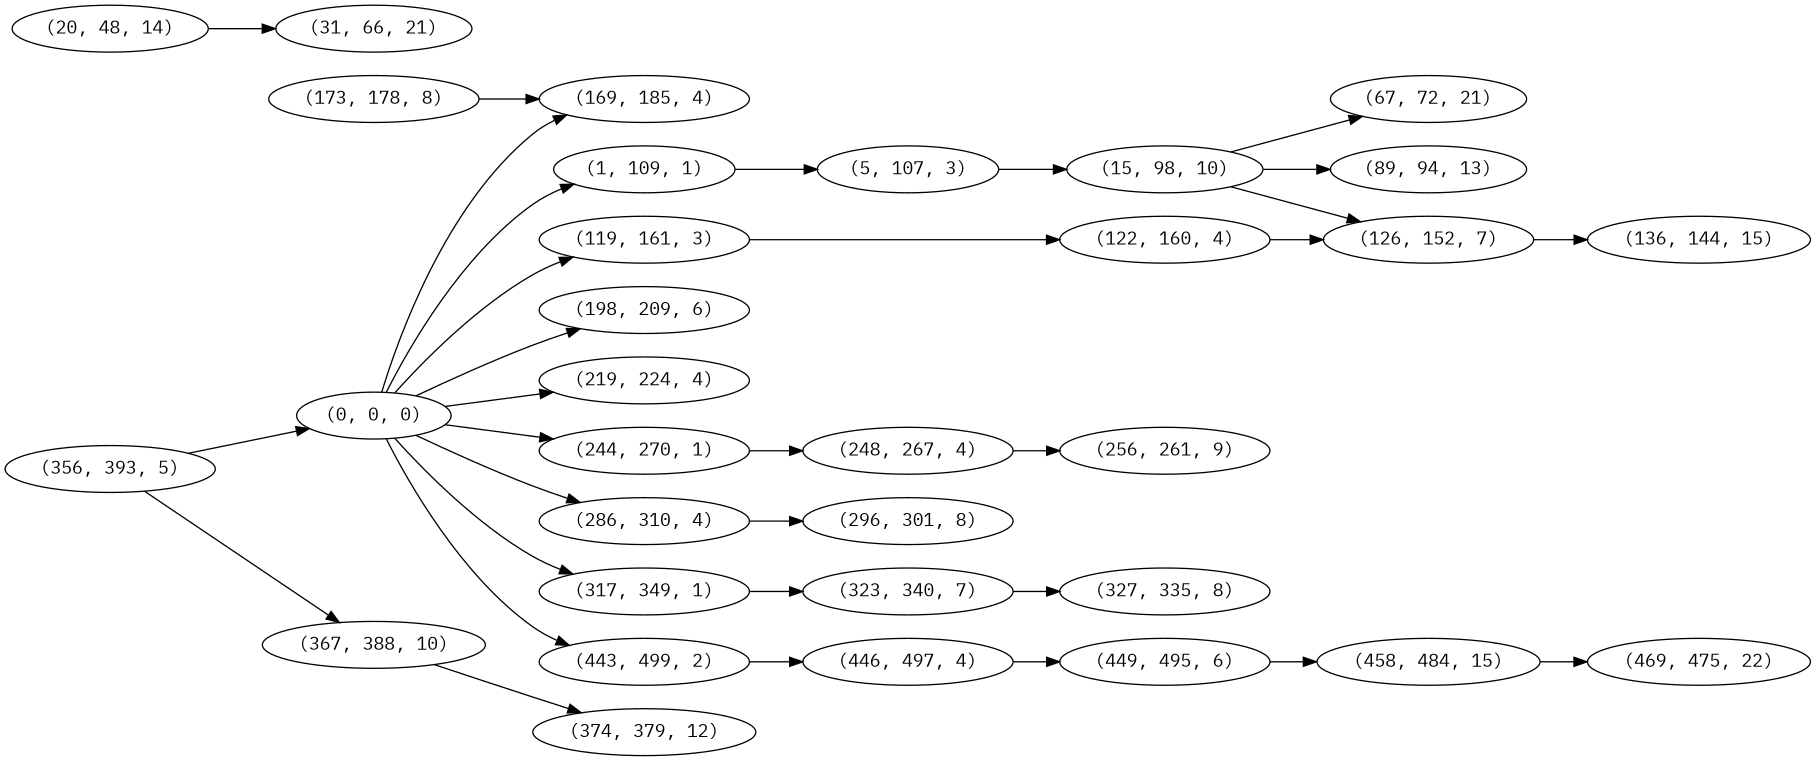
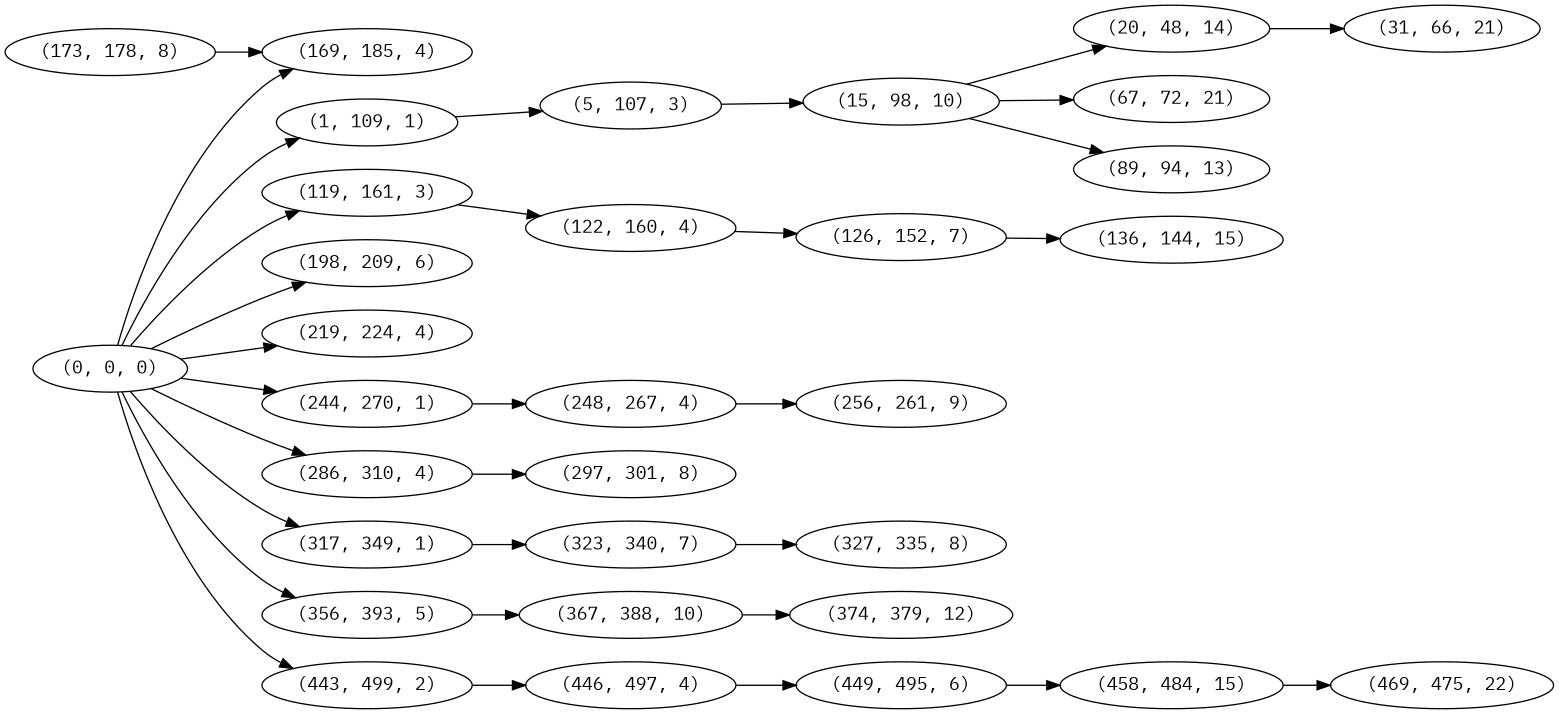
  digraph {
    fontname="IBM Plex Mono"
    rankdir=LR
    node [fontname="IBM Plex Mono"]
    edge [fontname="IBM Plex Mono"]
    "(0, 0, 0)"
    "(1, 109, 1)"
    "(119, 161, 3)"
    "(169, 185, 4)"
    "(198, 209, 6)"
    "(219, 224, 4)"
    "(244, 270, 1)"
    "(286, 310, 4)"
    "(317, 349, 1)"
    "(356, 393, 5)"
    "(443, 499, 2)"
    "(5, 107, 3)"
    "(122, 160, 4)"
    "(248, 267, 4)"
-   "(296, 301, 8)"
+   "(296, 301, 8)" [label="(297, 301, 8)"]
    "(323, 340, 7)"
    "(367, 388, 10)"
    "(446, 497, 4)"
    "(15, 98, 10)"
    "(20, 48, 14)"
    "(67, 72, 21)"
    "(89, 94, 13)"
    n23 [label="(31, 66, 21)"]
    "(126, 152, 7)"
    "(136, 144, 15)"
    "(173, 178, 8)"
    "(256, 261, 9)"
    "(327, 335, 8)"
    "(374, 379, 12)"
    "(449, 495, 6)"
    "(458, 484, 15)"
    "(469, 475, 22)"
    "(0, 0, 0)" -> "(1, 109, 1)"
    "(0, 0, 0)" -> "(119, 161, 3)"
    "(0, 0, 0)" -> "(169, 185, 4)"
    "(0, 0, 0)" -> "(198, 209, 6)"
    "(0, 0, 0)" -> "(219, 224, 4)"
    "(0, 0, 0)" -> "(244, 270, 1)"
    "(0, 0, 0)" -> "(286, 310, 4)"
    "(0, 0, 0)" -> "(317, 349, 1)"
-   "(356, 393, 5)" -> "(0, 0, 0)"
+   "(0, 0, 0)" -> "(356, 393, 5)"
    "(0, 0, 0)" -> "(443, 499, 2)"
    "(1, 109, 1)" -> "(5, 107, 3)"
    "(119, 161, 3)" -> "(122, 160, 4)"
    "(244, 270, 1)" -> "(248, 267, 4)"
    "(286, 310, 4)" -> "(296, 301, 8)"
    "(317, 349, 1)" -> "(323, 340, 7)"
    "(356, 393, 5)" -> "(367, 388, 10)"
    "(443, 499, 2)" -> "(446, 497, 4)"
    "(5, 107, 3)" -> "(15, 98, 10)"
    "(122, 160, 4)" -> "(126, 152, 7)"
    "(248, 267, 4)" -> "(256, 261, 9)"
    "(323, 340, 7)" -> "(327, 335, 8)"
    "(367, 388, 10)" -> "(374, 379, 12)"
    "(446, 497, 4)" -> "(449, 495, 6)"
-   "(15, 98, 10)" -> "(126, 152, 7)"
+   "(15, 98, 10)" -> "(20, 48, 14)"
    "(15, 98, 10)" -> "(67, 72, 21)"
    "(15, 98, 10)" -> "(89, 94, 13)"
    "(20, 48, 14)" -> n23
    "(126, 152, 7)" -> "(136, 144, 15)"
    "(173, 178, 8)" -> "(169, 185, 4)"
    "(449, 495, 6)" -> "(458, 484, 15)"
    "(458, 484, 15)" -> "(469, 475, 22)"
  }
